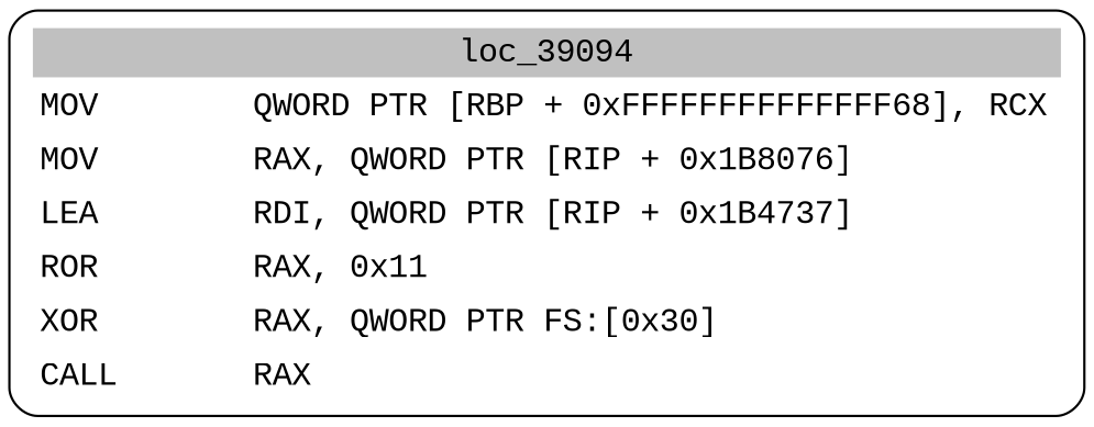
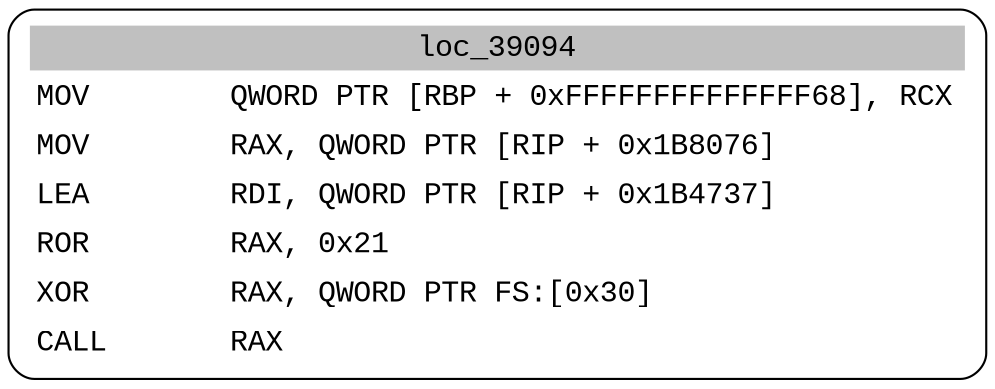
  digraph {
-   n1 [fontname="Courier New" label=<<table border="0" cellborder="0" cellpadding="3"><tr><td align="center" colspan="2" bgcolor="grey">loc_39094</td></tr><tr><td align="left">MOV        QWORD PTR [RBP + 0xFFFFFFFFFFFFFF68], RCX</td></tr><tr><td align="left">MOV        RAX, QWORD PTR [RIP + 0x1B8076]</td></tr><tr><td align="left">LEA        RDI, QWORD PTR [RIP + 0x1B4737]</td></tr><tr><td align="left">ROR        RAX, 0x11</td></tr><tr><td align="left">XOR        RAX, QWORD PTR FS:[0x30]</td></tr><tr><td align="left">CALL       RAX</td></tr></table>> shape=Mrecord]
+   n1 [fontname="Courier New" label=<<table border="0" cellborder="0" cellpadding="3"><tr><td align="center" colspan="2" bgcolor="grey">loc_39094</td></tr><tr><td align="left">MOV        QWORD PTR [RBP + 0xFFFFFFFFFFFFFF68], RCX</td></tr><tr><td align="left">MOV        RAX, QWORD PTR [RIP + 0x1B8076]</td></tr><tr><td align="left">LEA        RDI, QWORD PTR [RIP + 0x1B4737]</td></tr><tr><td align="left">ROR        RAX, 0x21</td></tr><tr><td align="left">XOR        RAX, QWORD PTR FS:[0x30]</td></tr><tr><td align="left">CALL       RAX</td></tr></table>> shape=Mrecord]
  }
